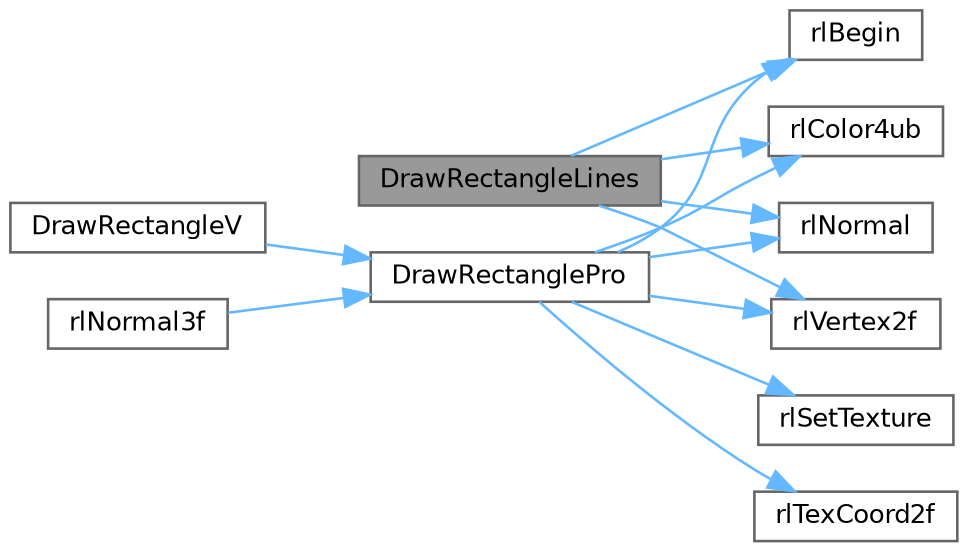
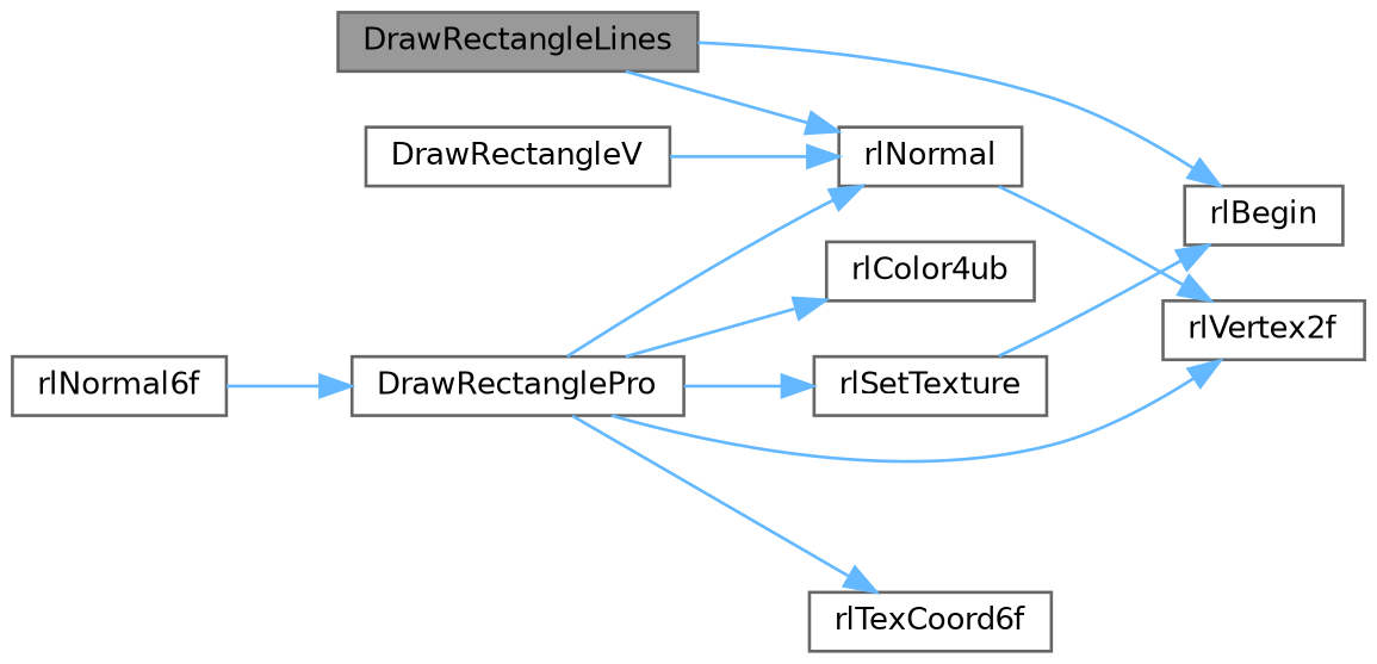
  digraph {
    rankdir=LR
    node [color=grey40 fillcolor=white fontname=Helvetica fontsize=10 shape=box style=filled]
    edge [color=steelblue1 fontname=Helvetica fontsize=10 labelfontname=Helvetica labelfontsize=10 style=solid]
    n1 [color=gray40 fillcolor=grey60 fontcolor=black height=0.2 label=DrawRectangleLines width=0.4]
    n2 [height=0.2 label=rlBegin width=0.4]
    n3 [height=0.2 label=rlColor4ub width=0.4]
    n4 [height=0.2 label=rlNormal width=0.4]
    n5 [height=0.2 label=rlVertex2f width=0.4]
    n6 [height=0.2 label=DrawRectangleV width=0.4]
    n7 [height=0.2 label=DrawRectanglePro width=0.4]
    n8 [height=0.2 label=rlSetTexture width=0.4]
-   n9 [height=0.2 label=rlTexCoord2f width=0.4]
-   n10 [height=0.2 label=rlNormal3f width=0.4]
+   n9 [height=0.2 label=rlTexCoord6f width=0.4]
+   n10 [height=0.2 label=rlNormal6f width=0.4]
    n1 -> n2
-   n1 -> n3
    n1 -> n4
-   n1 -> n5
-   n6 -> n7
-   n7 -> n2
+   n4 -> n5
+   n6 -> n4
+   n8 -> n2
    n7 -> n3
    n7 -> n4
    n7 -> n5
    n7 -> n8
    n7 -> n9
    n10 -> n7
  }
